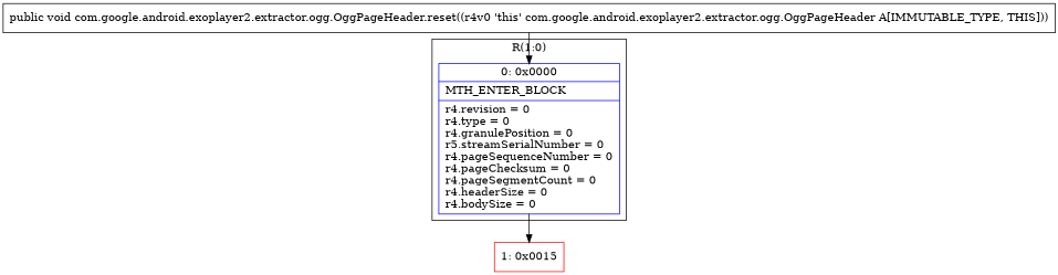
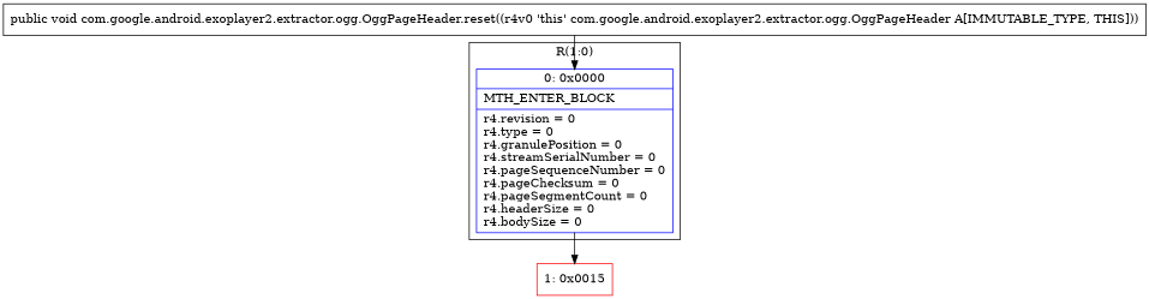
  digraph {
    node [shape=record]
-   n1 [color=blue label="{0\:\ 0x0000|MTH_ENTER_BLOCK\l|r4.revision = 0\lr4.type = 0\lr4.granulePosition = 0\lr5.streamSerialNumber = 0\lr4.pageSequenceNumber = 0\lr4.pageChecksum = 0\lr4.pageSegmentCount = 0\lr4.headerSize = 0\lr4.bodySize = 0\l}"]
+   n1 [color=blue label="{0\:\ 0x0000|MTH_ENTER_BLOCK\l|r4.revision = 0\lr4.type = 0\lr4.granulePosition = 0\lr4.streamSerialNumber = 0\lr4.pageSequenceNumber = 0\lr4.pageChecksum = 0\lr4.pageSegmentCount = 0\lr4.headerSize = 0\lr4.bodySize = 0\l}"]
    n2 [color=red label="{1\:\ 0x0015}"]
    n3 [label="{public void com.google.android.exoplayer2.extractor.ogg.OggPageHeader.reset((r4v0 'this' com.google.android.exoplayer2.extractor.ogg.OggPageHeader A[IMMUTABLE_TYPE, THIS])) }"]
    subgraph cluster_1 {
      label="R(1:0)"
      n1
    }
    n1 -> n2
    n3 -> n1
  }
